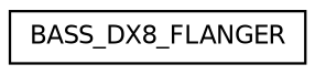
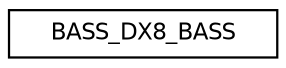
  digraph {
    rankdir=LR
-   n1 [color=black fillcolor=white fontname=Helvetica fontsize=10 height=0.2 label=BASS_DX8_FLANGER shape=record style=filled width=0.4]
+   n1 [color=black fillcolor=white fontname=Helvetica fontsize=10 height=0.2 label=BASS_DX8_BASS shape=record style=filled width=0.4]
  }
